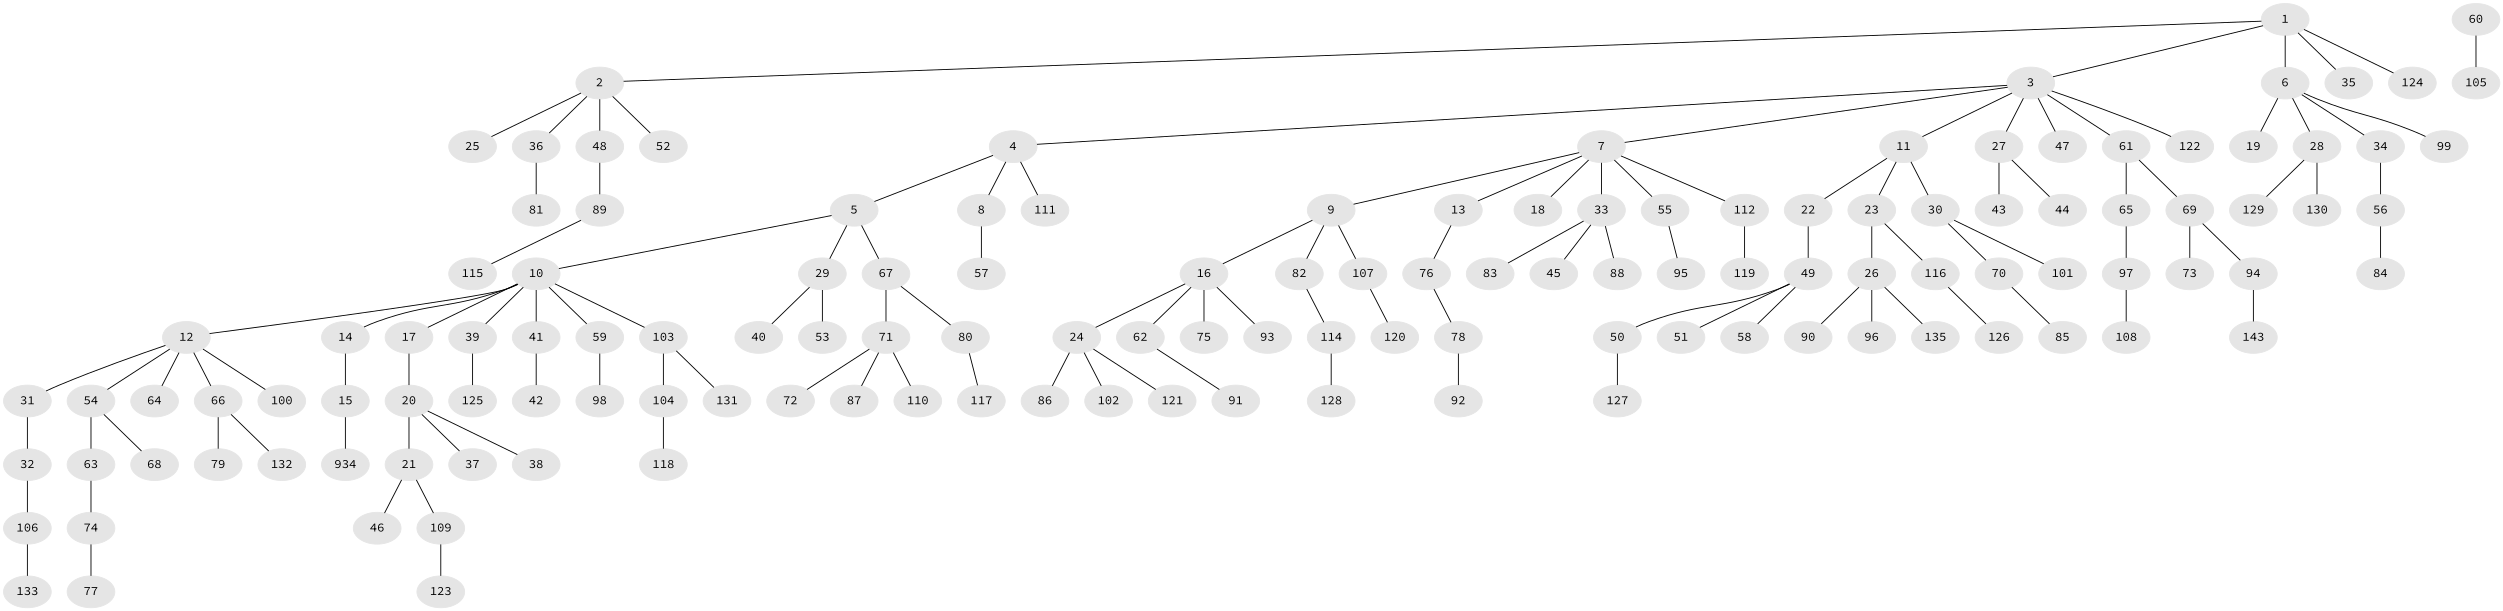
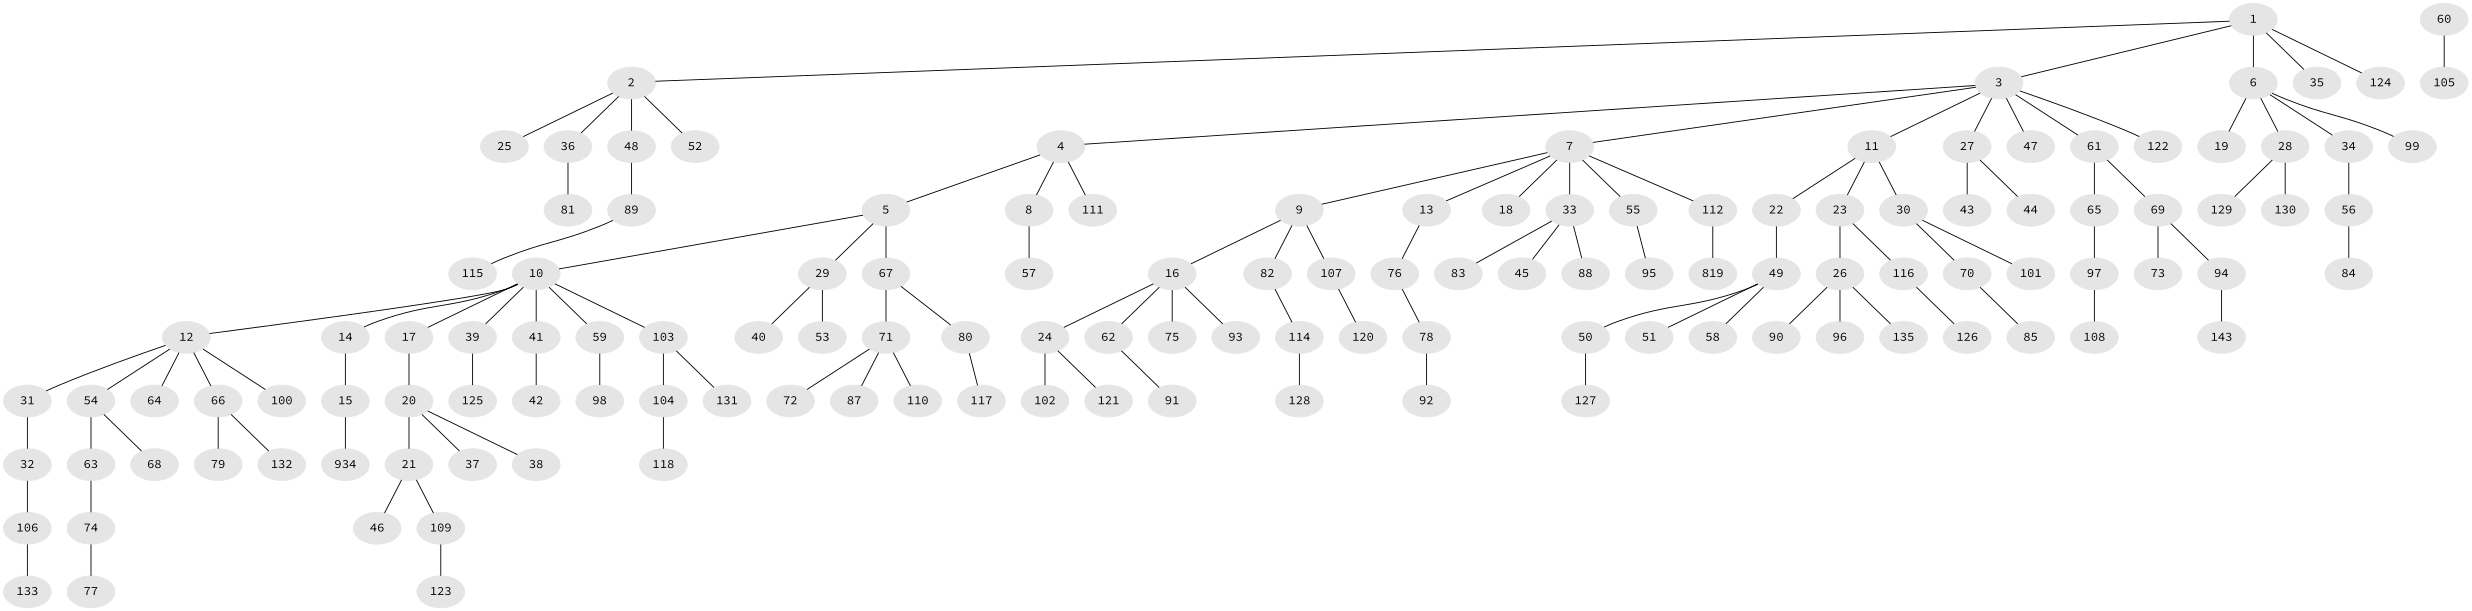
  graph {
    fontname="Source Code Pro"
    node [color=gray90 fontname="Source Code Pro" style=filled]
    edge [fontname="Source Code Pro"]
    1
    2
    3
    6
    35
    124
    25
    36
    48
    52
    4
    7
    11
    27
    47
    61
    122
    19
    28
    34
    99
    81
    89
    5
    8
    111
    9
    13
    18
    33
    55
    112
    22
    23
    30
    43
    44
    65
    69
    10
    29
    67
    57
    12
    14
    17
    39
    41
    59
    103
    40
    53
    71
    80
    129
    130
    56
    16
    82
    107
    76
    83
    45
    88
    95
-   119
+   119 [label=819]
    24
    62
    75
    93
    114
    120
    31
    54
    64
    66
    100
    15
    20
    125
    42
    98
    104
    131
    49
    26
    116
    70
    101
    32
    63
    68
    79
    132
    78
    n96 [label=934]
-   86
    102
    121
    91
    21
    37
    38
    46
    109
    123
    50
    51
    58
    90
    96
    135
    126
    60
    105
    85
    106
    133
    84
    115
    127
    74
    97
    73
    94
    77
    108
    72
    87
    110
    117
    n132 [label=143]
    92
    128
    118
    1 -- 2
    1 -- 3
    1 -- 6
    1 -- 35
    1 -- 124
    2 -- 25
    2 -- 36
    2 -- 48
    2 -- 52
    3 -- 4
    3 -- 7
    3 -- 11
    3 -- 27
    3 -- 47
    3 -- 61
    3 -- 122
    6 -- 19
    6 -- 28
    6 -- 34
    6 -- 99
    36 -- 81
    48 -- 89
    4 -- 5
    4 -- 8
    4 -- 111
    7 -- 9
    7 -- 13
    7 -- 18
    7 -- 33
    7 -- 55
    7 -- 112
    11 -- 22
    11 -- 23
    11 -- 30
    27 -- 43
    27 -- 44
    61 -- 65
    61 -- 69
    28 -- 129
    28 -- 130
    34 -- 56
    89 -- 115
    5 -- 10
    5 -- 29
    5 -- 67
    8 -- 57
    9 -- 16
    9 -- 82
    9 -- 107
    13 -- 76
    33 -- 83
    33 -- 45
    33 -- 88
    55 -- 95
    112 -- 119
    22 -- 49
    23 -- 26
    23 -- 116
    30 -- 70
    30 -- 101
    65 -- 97
    69 -- 73
    69 -- 94
    10 -- 12
    10 -- 14
    10 -- 17
    10 -- 39
    10 -- 41
    10 -- 59
    10 -- 103
    29 -- 40
    29 -- 53
    67 -- 71
    67 -- 80
    12 -- 31
    12 -- 54
    12 -- 64
    12 -- 66
    12 -- 100
    14 -- 15
    17 -- 20
    39 -- 125
    41 -- 42
    59 -- 98
    103 -- 104
    103 -- 131
    71 -- 72
    71 -- 87
    71 -- 110
    80 -- 117
    56 -- 84
    16 -- 24
    16 -- 62
    16 -- 75
    16 -- 93
    82 -- 114
    107 -- 120
    76 -- 78
-   24 -- 86
    24 -- 102
    24 -- 121
    62 -- 91
    114 -- 128
    31 -- 32
    54 -- 63
    54 -- 68
    66 -- 79
    66 -- 132
    15 -- n96
    20 -- 21
    20 -- 37
    20 -- 38
    104 -- 118
    49 -- 50
    49 -- 51
    49 -- 58
    26 -- 90
    26 -- 96
    26 -- 135
    116 -- 126
    70 -- 85
    32 -- 106
    63 -- 74
    78 -- 92
    21 -- 46
    21 -- 109
    109 -- 123
    50 -- 127
    60 -- 105
    106 -- 133
    74 -- 77
    97 -- 108
    94 -- n132
  }
